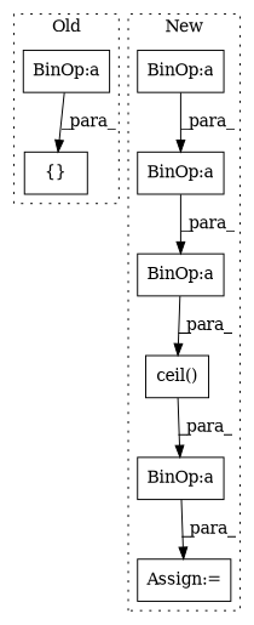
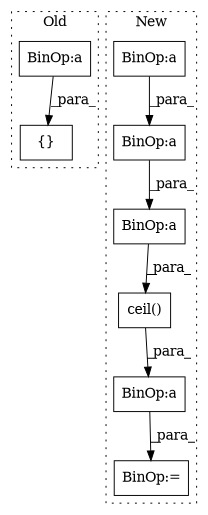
  digraph {
    node [a=82 l=3 shape=box]
    n1 [a=59 l="1,0" label="{}" s="33972,34029"]
    n2 [label="BinOp:a" s=33995]
    n3 [a=75 l="10,1" label="ceil()" s="34359,34415"]
    n4 [label="BinOp:a" s=34411]
    n5 [label="BinOp:a" s=34401]
    n6 [label="BinOp:a" s=34375]
    n7 [label="BinOp:a" s=34439]
-   n8 [a=68 label="Assign:=" s=34430]
+   n8 [a=68 label="BinOp:=" s=34430]
    subgraph cluster_1 {
      label=Old
      style=dotted
      n1
      n2
    }
    subgraph cluster_2 {
      label=New
      style=dotted
      n3
      n4
      n5
      n6
      n7
      n8
    }
    n2 -> n1 [label=_para_]
    n3 -> n7 [label=_para_]
    n4 -> n3 [label=_para_]
    n5 -> n4 [label=_para_]
    n6 -> n5 [label=_para_]
    n7 -> n8 [label=_para_]
  }
